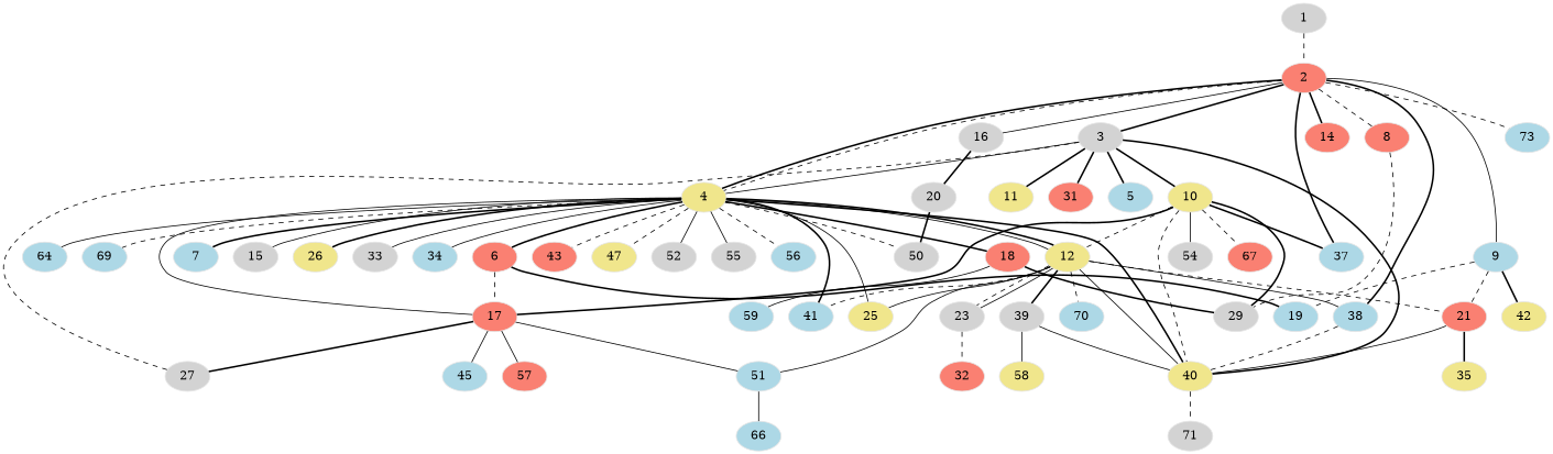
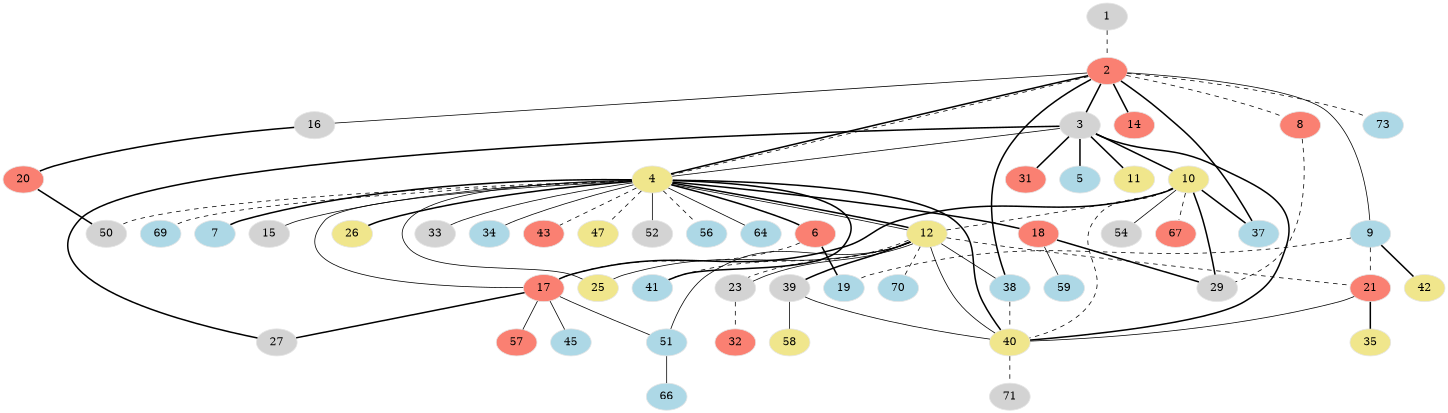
  graph {
    node [color=gray90 fillcolor=lightblue style=filled]
    edge [style=bold]
    2 [fillcolor=salmon super="+60"]
    3 [fillcolor=lightgrey super="+61"]
    4 [fillcolor=khaki super="+45"]
    8 [fillcolor=salmon]
    9 [super="+13"]
    14 [fillcolor=salmon]
    16 [fillcolor=lightgrey]
    37
    38 [super="+53"]
    73
    1 [fillcolor=lightgrey]
    5
    10 [fillcolor=khaki super="+72"]
    11 [fillcolor=khaki]
    27 [fillcolor=lightgrey]
    31 [fillcolor=salmon]
    40 [fillcolor=khaki super="+68"]
    6 [fillcolor=salmon super="+63"]
    7
    12 [fillcolor=khaki super="+36"]
    15 [fillcolor=lightgrey]
    17 [fillcolor=salmon super="+22"]
    18 [fillcolor=salmon super="+46"]
    25 [fillcolor=khaki super="+48"]
    26 [fillcolor=khaki]
    33 [fillcolor=lightgrey]
    34
    41
    43 [fillcolor=salmon]
    47 [fillcolor=khaki super="+49"]
    50 [fillcolor=lightgrey]
    52 [fillcolor=lightgrey]
-   55 [fillcolor=lightgrey]
    56
    64
    69
    29 [fillcolor=lightgrey super="+30"]
    19 [super="+24"]
    21 [fillcolor=salmon super="+28"]
    42 [fillcolor=khaki]
-   20 [fillcolor=lightgrey]
+   20 [fillcolor=salmon]
    54 [fillcolor=lightgrey]
    67 [fillcolor=salmon]
    71 [fillcolor=lightgrey]
    23 [fillcolor=lightgrey super="+65"]
    39 [fillcolor=lightgrey]
    51 [super="+62"]
    70
    n49 [label=45]
    57 [fillcolor=salmon]
    59
    35 [fillcolor=khaki]
    32 [fillcolor=salmon]
    58 [fillcolor=khaki]
    66
    2 -- 3
    2 -- 4
    2 -- 4 [style=dashed]
    2 -- 8 [style=dashed]
    2 -- 9 [style=solid]
    2 -- 14
    2 -- 16 [style=solid]
    2 -- 37
    2 -- 38
    2 -- 73 [style=dashed]
    3 -- 4 [style=solid]
    3 -- 5
    3 -- 10
    3 -- 11
-   3 -- 27 [style=dashed]
+   3 -- 27
    3 -- 31
    3 -- 40
    4 -- 40
    4 -- 6
    4 -- 7
    4 -- 12 [style=solid]
    4 -- 12
    4 -- 15 [style=solid]
    4 -- 17 [style=solid]
    4 -- 18
    4 -- 25 [style=solid]
    4 -- 26
    4 -- 33 [style=solid]
    4 -- 34 [style=solid]
    4 -- 41
    4 -- 43 [style=dashed]
    4 -- 47 [style=dashed]
    4 -- 50 [style=dashed]
    4 -- 52 [style=solid]
-   4 -- 55 [style=solid]
    4 -- 56 [style=dashed]
    4 -- 64 [style=solid]
    4 -- 69 [style=dashed]
    8 -- 29 [style=dashed]
    9 -- 19 [style=dashed]
    9 -- 21 [style=dashed]
    9 -- 42
    16 -- 20
    38 -- 40 [style=dashed]
    1 -- 2 [style=dashed]
    10 -- 37
    10 -- 40 [style=dashed]
    10 -- 12 [style=dashed]
    10 -- 17
    10 -- 29
    10 -- 54 [style=solid]
    10 -- 67 [style=dashed]
    40 -- 71 [style=dashed]
    6 -- 17 [style=dashed]
    6 -- 19
    12 -- 38 [style=solid weight=2]
    12 -- 40 [style=solid]
    12 -- 25 [style=solid]
    12 -- 41 [style=dashed]
    12 -- 21 [style=dashed]
    12 -- 23 [style=dashed weight=2]
    12 -- 23 [style=solid]
    12 -- 39
    12 -- 51 [style=solid]
    12 -- 70 [style=dashed]
    17 -- 27
    17 -- 51 [style=solid]
    17 -- n49 [style=solid]
    17 -- 57 [style=solid]
    18 -- 29
    18 -- 59 [style=solid]
    21 -- 40 [style=solid]
    21 -- 35
    20 -- 50
    23 -- 32 [style=dashed weight=2]
    39 -- 40 [style=solid]
    39 -- 58 [style=solid]
    51 -- 66 [style=solid]
  }
